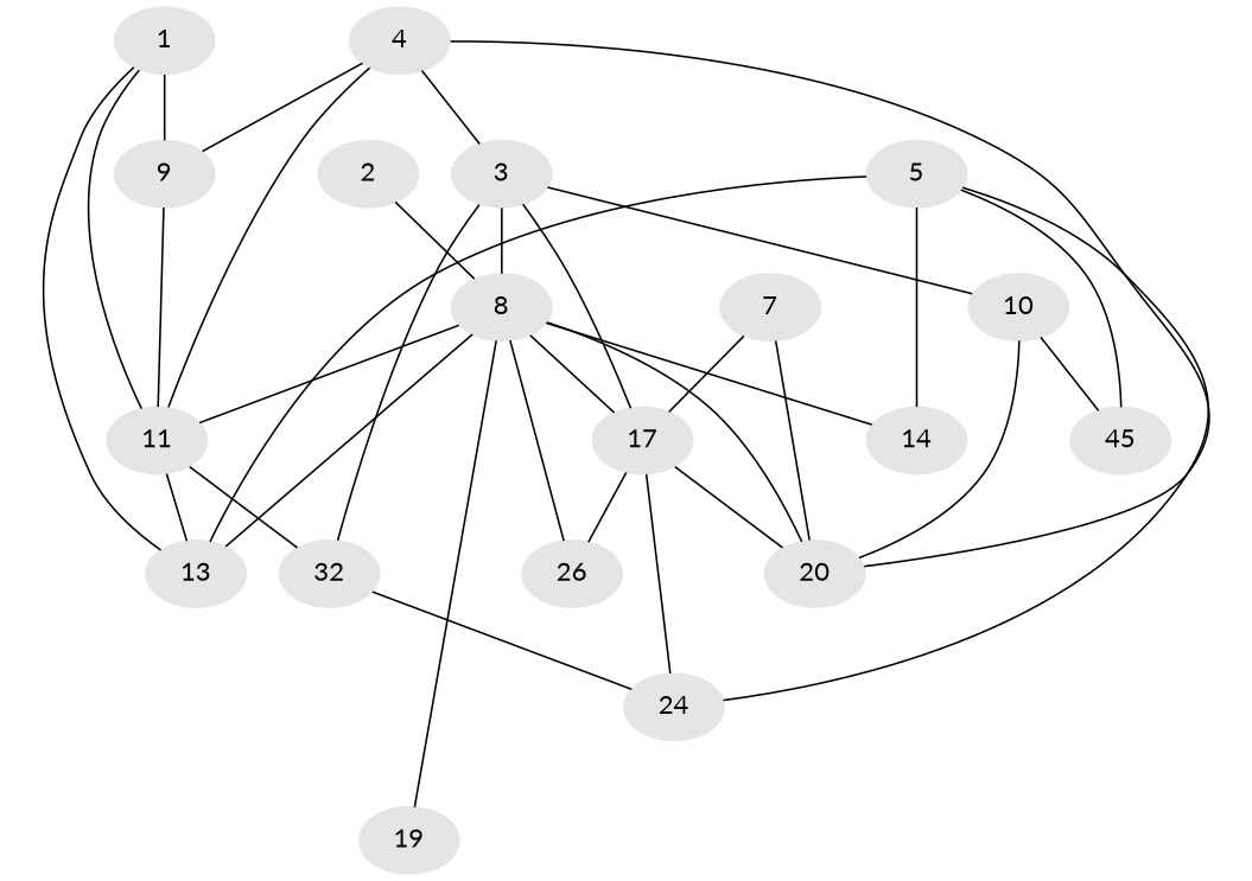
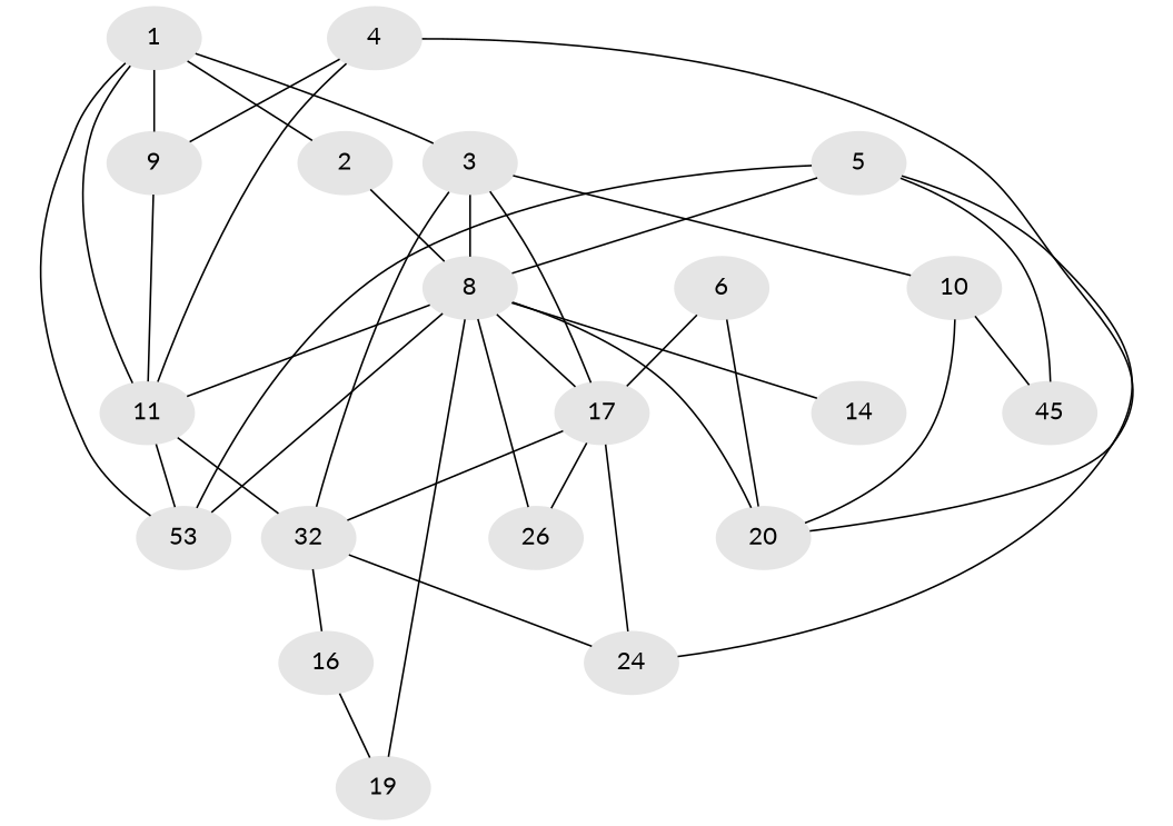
  graph {
    fontname=Lato
    node [color=gray90 fontname=Lato style=filled]
    edge [fontname=Lato weight=1.0]
    1
    2
    3
    9
    11
-   13
+   13 [label=53]
    8
    10
    n9 [label=32]
    17
    20
    14
    19
    26
    n15 [label=45]
    24
+   16
    4
    5
-   6 [label=7]
-   4 -- 3
+   6
+   1 -- 2
+   1 -- 3
    1 -- 9
    1 -- 11
    1 -- 13
    2 -- 8 [weight=3.0]
    3 -- 8 [weight=2.0]
    3 -- 10
    3 -- n9 [weight=3.0]
    3 -- 17
    9 -- 11
    11 -- 13
    11 -- n9 [weight=2.0]
    8 -- 11 [weight=3.0]
    8 -- 13 [weight=2.0]
    8 -- 17 [weight=2.0]
    8 -- 20
    8 -- 14
    8 -- 19
    8 -- 26
    10 -- 20
    10 -- n15
    n9 -- 24
-   17 -- 20
+   n9 -- 16
+   17 -- n9
    17 -- 26
    17 -- 24
+   16 -- 19
    4 -- 9
    4 -- 11
    4 -- 20
    5 -- 13
-   5 -- 14
+   5 -- 8
    5 -- n15
    5 -- 24
    6 -- 17
    6 -- 20
  }
